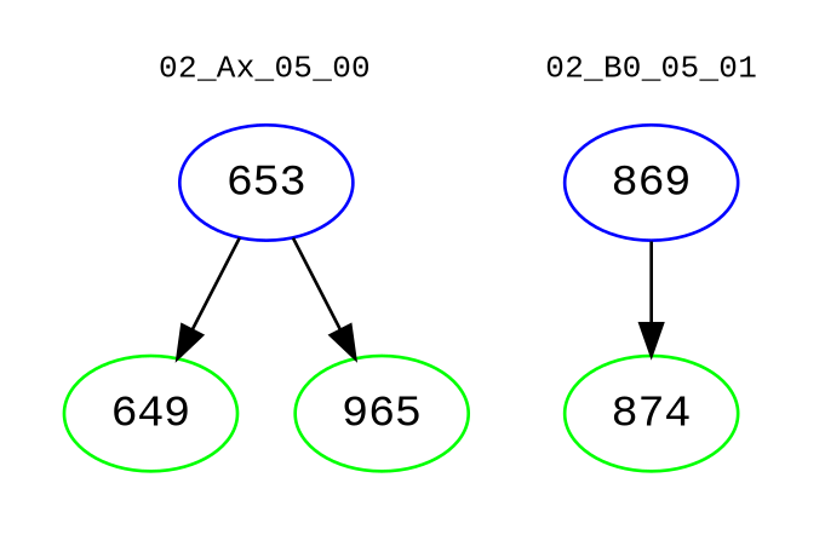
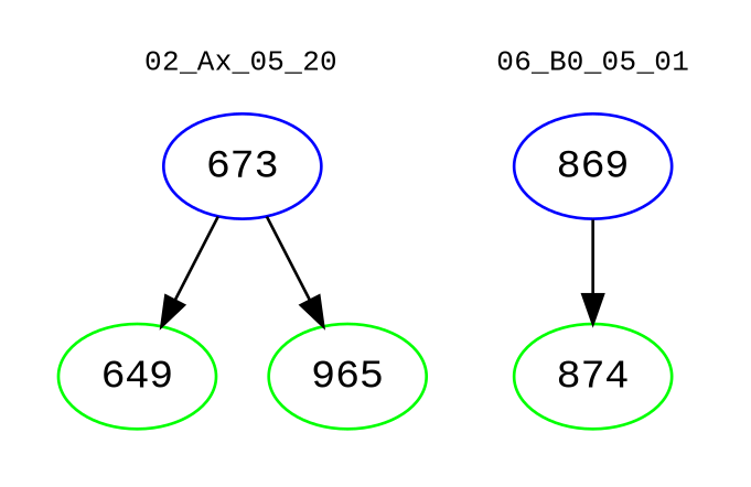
  digraph {
    fontname="Liberation Mono"
    node [color=green fontname="Liberation Mono"]
    edge [color=black fontname="Liberation Mono"]
-   n1 [color=blue label=653]
+   n1 [color=blue label=673]
    n2 [label=649]
    n3 [label=965]
    n4 [color=blue label=869]
    n5 [label=874]
    subgraph cluster_1 {
      color=white
      fontsize=10
-     label="02_Ax_05_00"
+     label="02_Ax_05_20"
      n1
      n2
      n3
    }
    subgraph cluster_2 {
      color=white
      fontsize=10
-     label="02_B0_05_01"
+     label="06_B0_05_01"
      n4
      n5
    }
    n1 -> n2
    n1 -> n3
    n4 -> n5
  }
